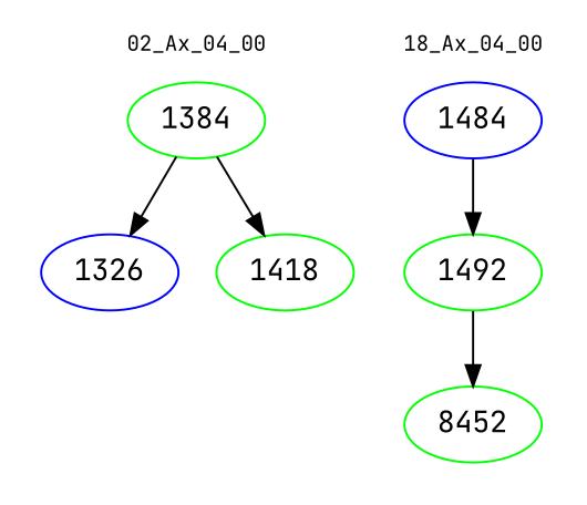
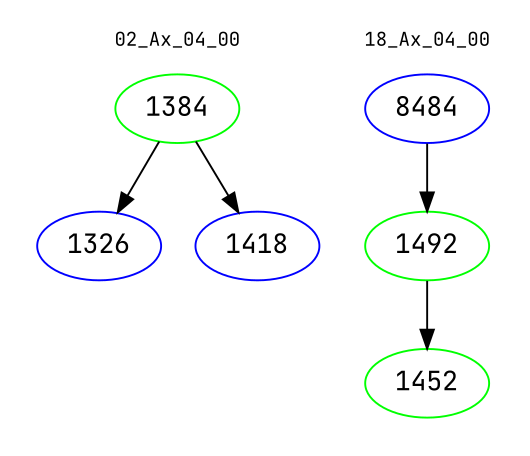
  digraph {
    fontname="JetBrains Mono"
    node [color=green fontname="JetBrains Mono"]
    edge [color=black fontname="JetBrains Mono"]
    n1 [label=1384]
    n2 [color=blue label=1326]
-   n3 [label=1418]
+   n3 [color=blue label=1418]
    n4 [label=1492]
-   n5 [label=8452]
-   n6 [color=blue label=1484]
+   n5 [label=1452]
+   n6 [color=blue label=8484]
    subgraph cluster_1 {
      color=white
      fontsize=10
      label="02_Ax_04_00"
      n1
      n2
      n3
    }
    subgraph cluster_2 {
      color=white
      fontsize=10
      label="18_Ax_04_00"
      n4
      n5
      n6
    }
    n1 -> n2
    n1 -> n3
    n4 -> n5
    n6 -> n4
  }
